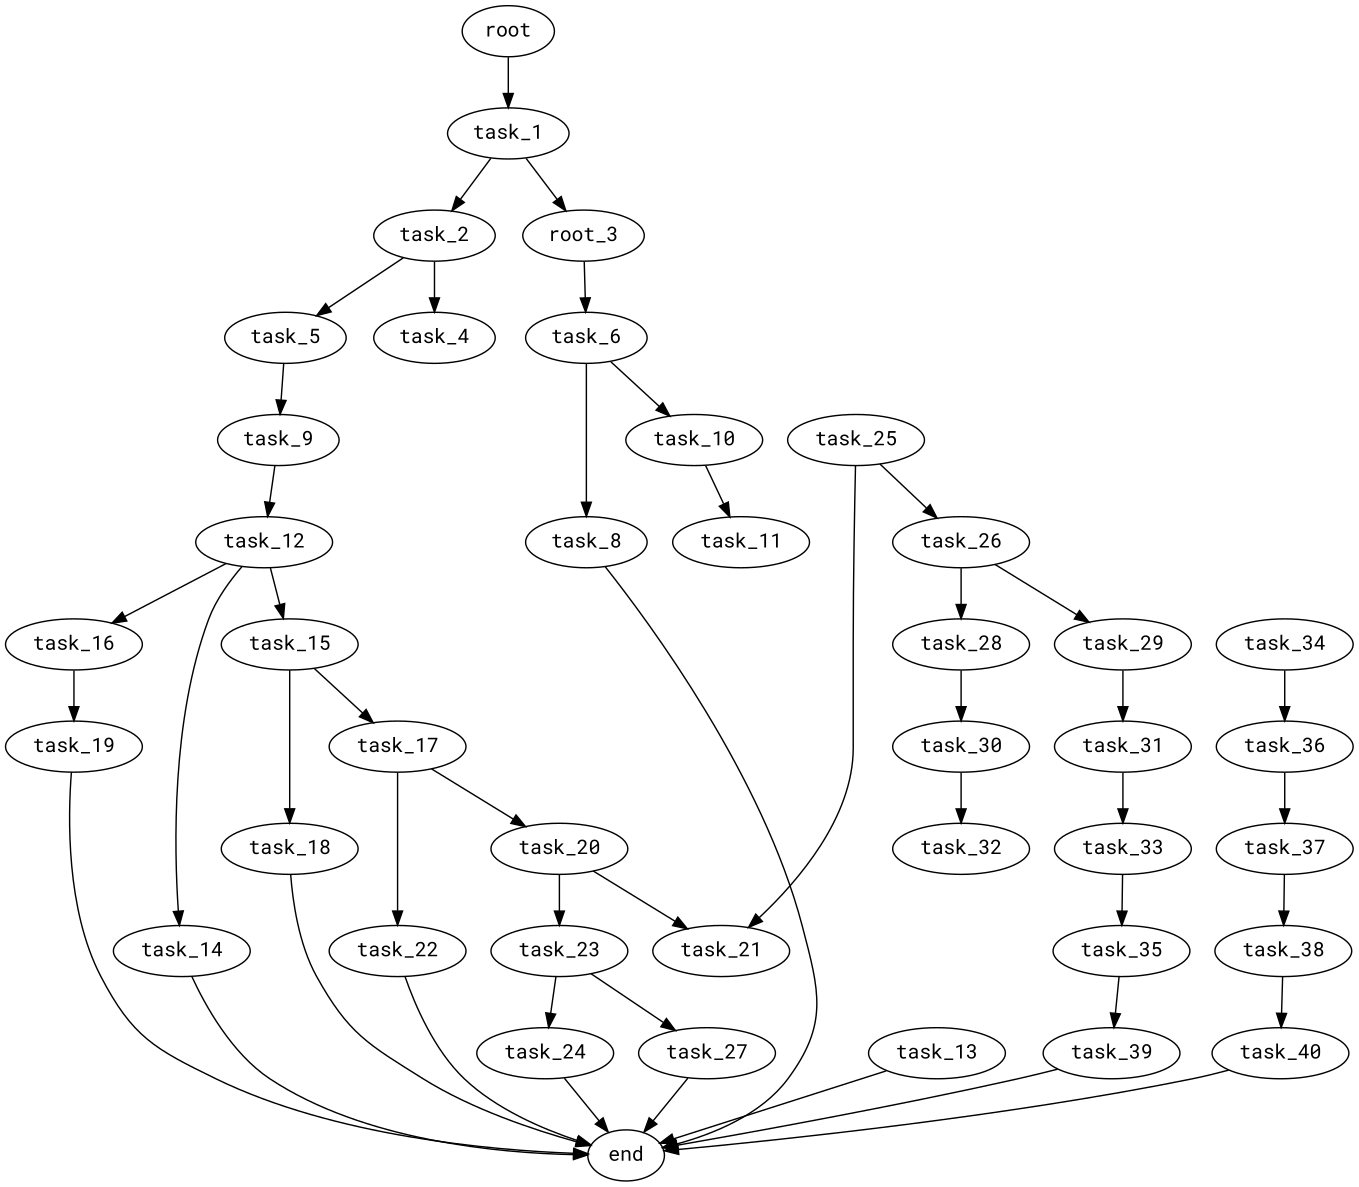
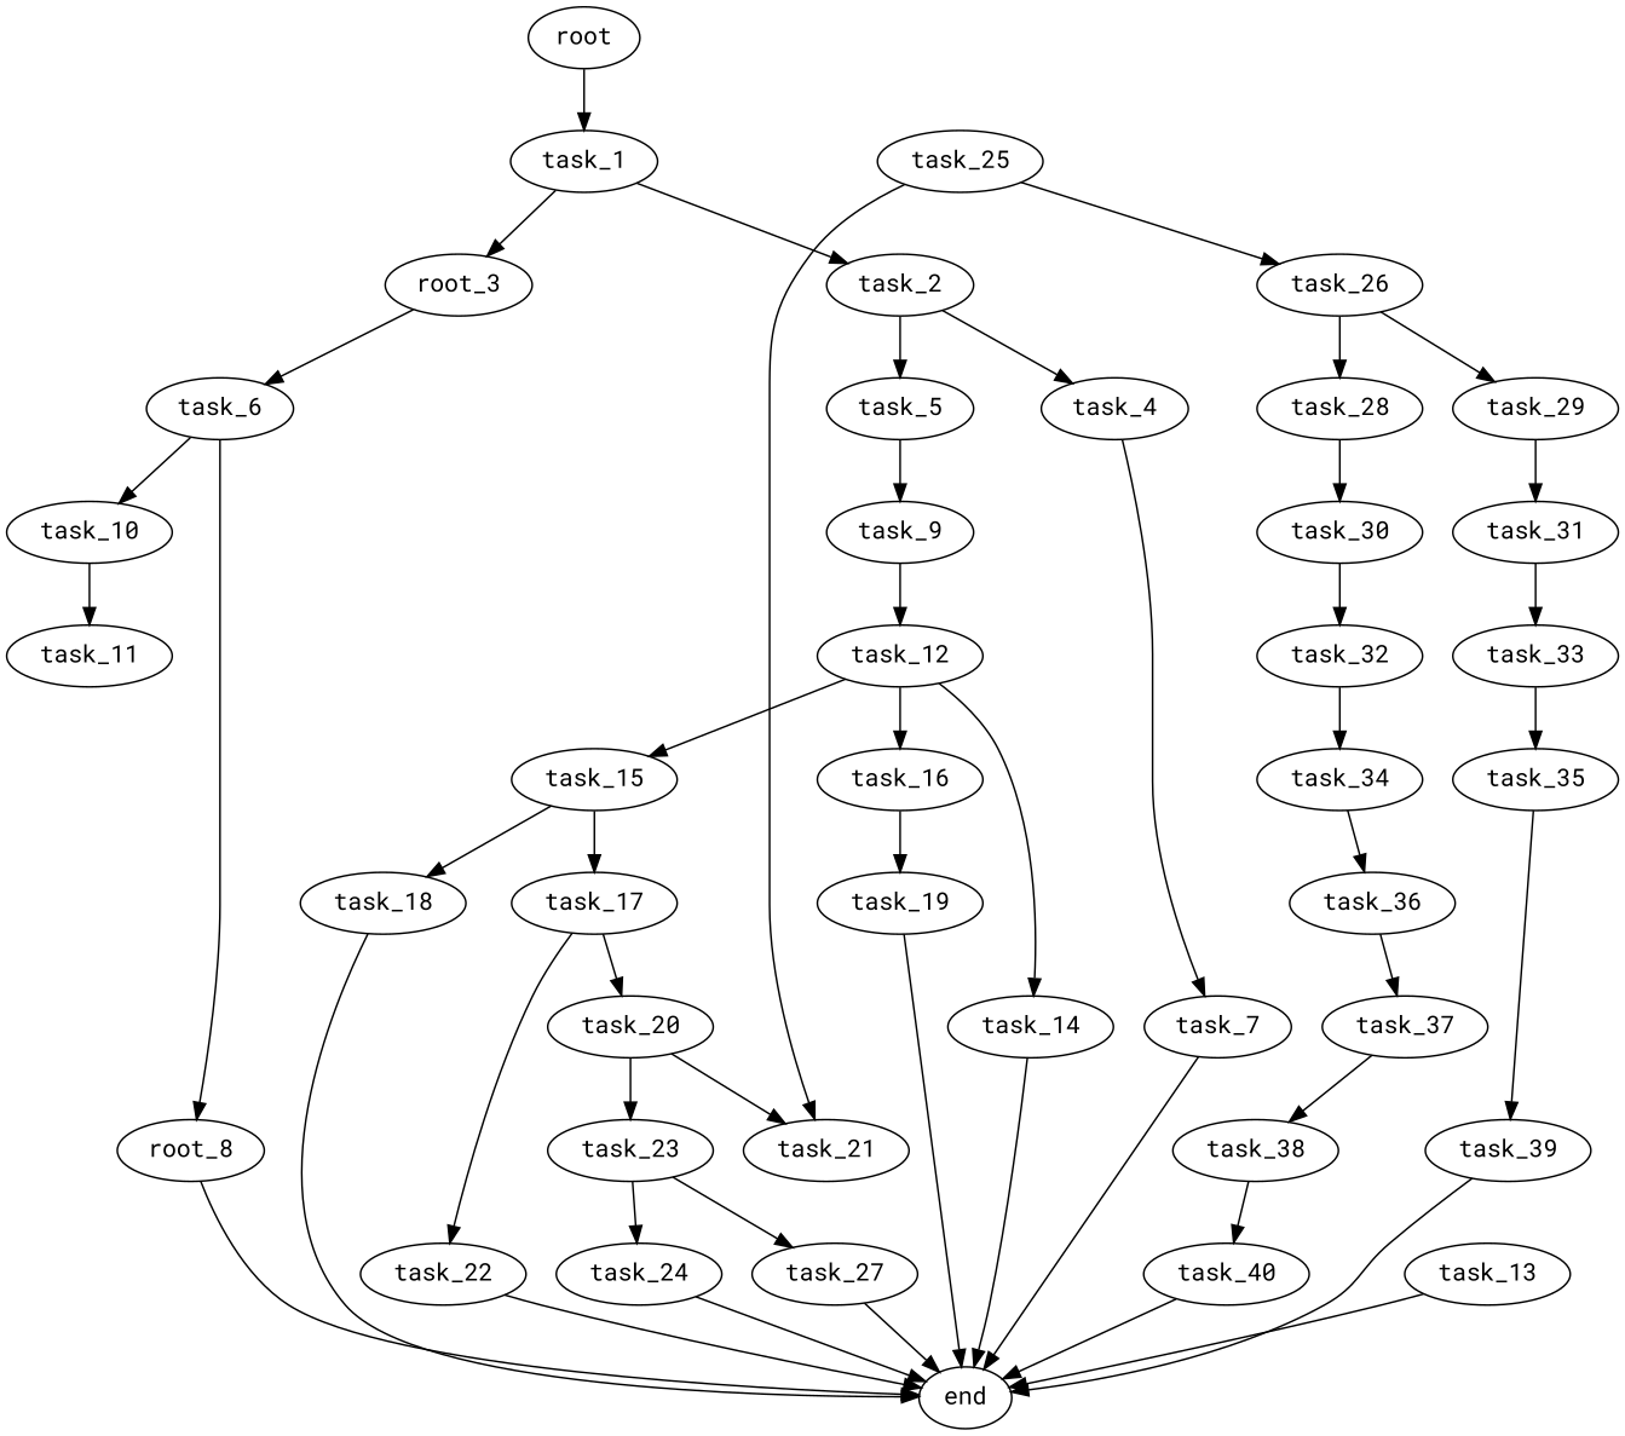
  digraph {
    fontname="Roboto Mono"
    node [fontname="Roboto Mono"]
    edge [fontname="Roboto Mono"]
    root
    task_1
    task_2
    n4 [label=root_3]
    task_4
    task_5
    task_6
+   task_7
    task_9
-   task_8
+   task_8 [label=root_8]
    task_10
    end
    task_12
    task_11
    task_14
    task_15
    task_16
    task_13
    task_17
    task_18
    task_19
    task_20
    task_22
    task_21
    task_23
    task_24
    task_27
    task_25
    task_26
    task_28
    task_29
    task_30
    task_31
    task_32
    task_33
    task_34
    task_35
    task_36
    task_39
    task_37
    task_38
    task_40
    root -> task_1
    task_1 -> task_2
    task_1 -> n4
    task_2 -> task_4
    task_2 -> task_5
    n4 -> task_6
+   task_4 -> task_7
    task_5 -> task_9
    task_6 -> task_8
    task_6 -> task_10
+   task_7 -> end
    task_9 -> task_12
    task_8 -> end
    task_10 -> task_11
    task_12 -> task_14
    task_12 -> task_15
    task_12 -> task_16
    task_14 -> end
    task_15 -> task_17
    task_15 -> task_18
    task_16 -> task_19
    task_13 -> end
    task_17 -> task_20
    task_17 -> task_22
    task_18 -> end
    task_19 -> end
    task_20 -> task_21
    task_20 -> task_23
    task_22 -> end
    task_23 -> task_24
    task_23 -> task_27
    task_24 -> end
    task_27 -> end
    task_25 -> task_21
    task_25 -> task_26
    task_26 -> task_28
    task_26 -> task_29
    task_28 -> task_30
    task_29 -> task_31
    task_30 -> task_32
    task_31 -> task_33
+   task_32 -> task_34
    task_33 -> task_35
    task_34 -> task_36
    task_35 -> task_39
    task_36 -> task_37
    task_39 -> end
    task_37 -> task_38
    task_38 -> task_40
    task_40 -> end
  }
